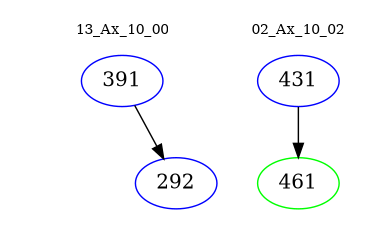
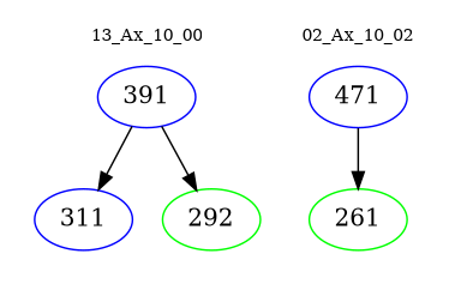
  digraph {
    node [color=blue]
    edge [color=black]
    n1 [label=391]
-   n3 [label=292]
-   n4 [label=431]
-   n5 [color=green label=461]
+   n2 [label=311]
+   n3 [color=green label=292]
+   n4 [label=471]
+   n5 [color=green label=261]
    subgraph cluster_1 {
      color=white
      fontsize=10
      label="13_Ax_10_00"
      n1
+     n2
      n3
    }
    subgraph cluster_2 {
      color=white
      fontsize=10
      label="02_Ax_10_02"
      n4
      n5
    }
+   n1 -> n2
    n1 -> n3
    n4 -> n5
  }
